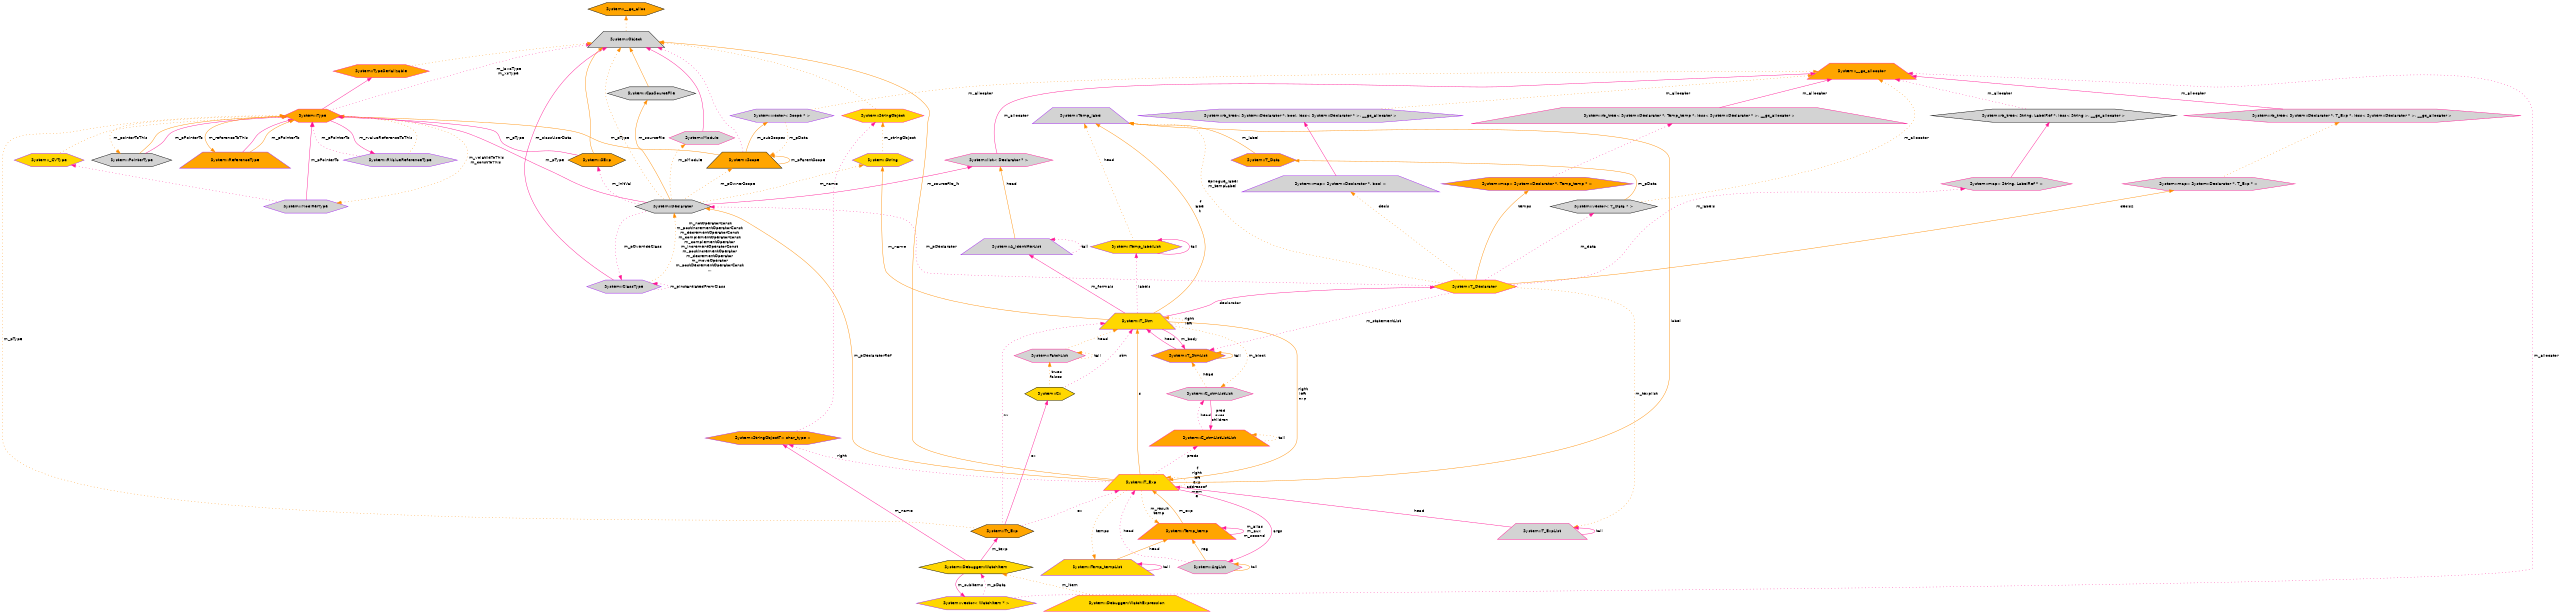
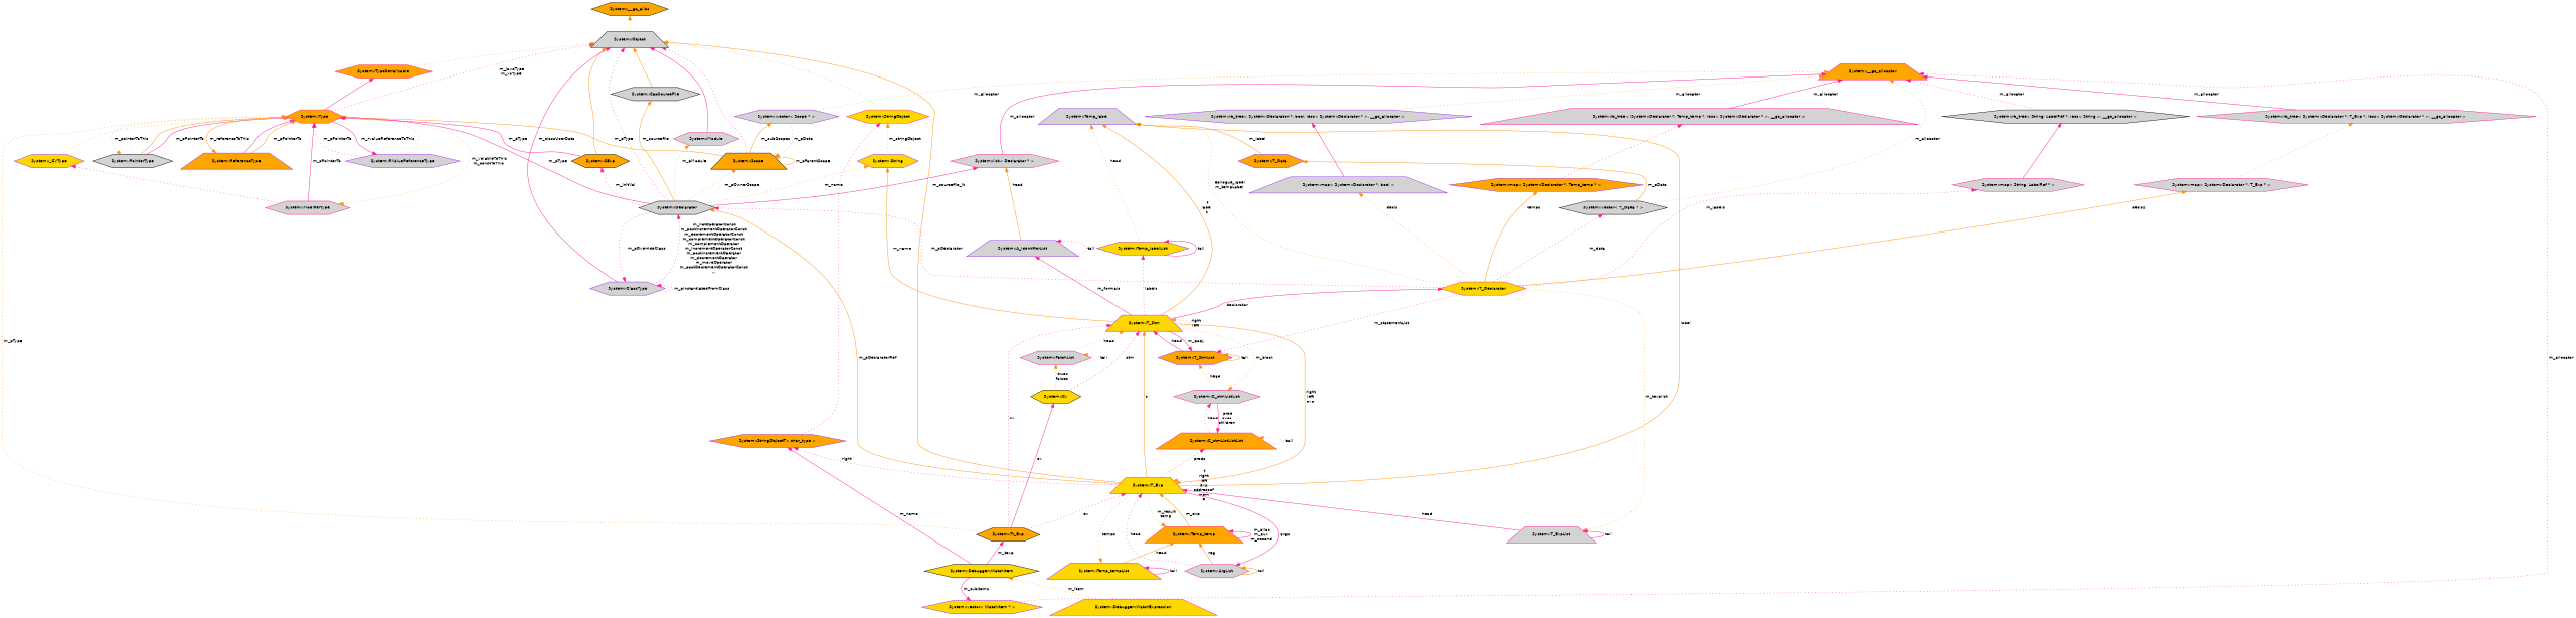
  digraph {
    node [color=deeppink fillcolor=lightgrey fontname=Helvetica fontsize=10 shape=hexagon style=filled]
    edge [color=darkorange dir=back fontname=Helvetica fontsize=10 labelfontname=Helvetica labelfontsize=10 style=dotted]
    n1 [fillcolor=gold fontcolor=black height=0.2 label="System::Debugger::WatchExpression" shape=trapezium width=0.4]
    n2 [color=black fillcolor=gold height=0.2 label="System::Debugger::WatchItem" width=0.4]
    n3 [color=purple fillcolor=gold height=0.2 label="System::vector\< WatchItem * \>" width=0.4]
    n4 [fillcolor=orange height=0.2 label="System::__gc_allocator" shape=trapezium width=0.4]
    n5 [color=purple height=0.2 label="System::rb_tree\< System::Declarator *, bool, less\< System::Declarator * \>, __gc_allocator \>" width=0.4]
    n6 [color=purple height=0.2 label="System::vector\< Scope * \>" width=0.4]
    n7 [height=0.2 label="System::list\< Declarator * \>" width=0.4]
    n8 [height=0.2 label="System::rb_tree\< System::Declarator *, Temp_temp *, less\< System::Declarator * \>, __gc_allocator \>" shape=trapezium width=0.4]
    n9 [color=black height=0.2 label="System::vector\< T_Data * \>" width=0.4]
    n10 [color=black height=0.2 label="System::rb_tree\< String, LabelRef *, less\< String \>, __gc_allocator \>" width=0.4]
    n11 [height=0.2 label="System::rb_tree\< System::Declarator *, T_Exp *, less\< System::Declarator * \>, __gc_allocator \>" width=0.4]
    n12 [color=purple height=0.2 label="System::map\< System::Declarator *, bool \>" shape=trapezium width=0.4]
    n13 [color=black fillcolor=orange height=0.2 label="System::Scope" shape=trapezium width=0.4]
    n14 [color=black height=0.2 label="System::Declarator" width=0.4]
    n15 [color=purple height=0.2 label="System::A_IdentifierList" shape=trapezium width=0.4]
    n16 [color=purple fillcolor=orange height=0.2 label="System::map\< System::Declarator *, Temp_temp * \>" width=0.4]
    n17 [fillcolor=gold height=0.2 label="System::T_Declarator" width=0.4]
    n18 [height=0.2 label="System::map\< String, LabelRef * \>" width=0.4]
    n19 [height=0.2 label="System::map\< System::Declarator *, T_Exp * \>" width=0.4]
    n20 [color=black fillcolor=orange height=0.2 label="System::Tr_Exp" width=0.4]
    n21 [fillcolor=orange height=0.2 label="System::Type" width=0.4]
    n22 [color=black height=0.2 label="System::PointerType" width=0.4]
    n23 [color=purple fillcolor=orange height=0.2 label="System::ReferenceType" shape=trapezium width=0.4]
    n24 [color=purple height=0.2 label="System::RValueReferenceType" width=0.4]
-   n25 [color=purple height=0.2 label="System::ModifierType" width=0.4]
+   n25 [height=0.2 label="System::ModifierType" width=0.4]
    n26 [color=purple fillcolor=gold height=0.2 label="System::_CVType" width=0.4]
    n27 [color=black fillcolor=orange height=0.2 label="System::SExp" width=0.4]
    n28 [fillcolor=gold height=0.2 label="System::T_Exp" shape=trapezium width=0.4]
    n29 [color=purple height=0.2 label="System::ClassType" width=0.4]
    n30 [fillcolor=orange height=0.2 label="System::TypeSerializable" width=0.4]
    n31 [color=black height=0.2 label="System::Object" shape=trapezium width=0.4]
    n32 [color=black height=0.2 label="System::CppSourceFile" width=0.4]
    n33 [fillcolor=gold height=0.2 label="System::StringObject" width=0.4]
    n34 [height=0.2 label="System::Module" width=0.4]
    n35 [color=purple fillcolor=gold height=0.2 label="System::T_Stm" shape=trapezium width=0.4]
    n36 [color=black fillcolor=gold height=0.2 label="System::Cx" width=0.4]
    n37 [color=purple fillcolor=orange height=0.2 label="System::T_StmList" width=0.4]
    n38 [height=0.2 label="System::PatchList" width=0.4]
    n39 [height=0.2 label="System::T_ExpList" shape=trapezium width=0.4]
    n40 [fillcolor=orange height=0.2 label="System::Temp_temp" shape=trapezium width=0.4]
    n41 [height=0.2 label="System::ArgList" width=0.4]
    n42 [color=purple fillcolor=gold height=0.2 label="System::String" width=0.4]
    n43 [color=purple fillcolor=orange height=0.2 label="System::StringObjectT\< char_type \>" width=0.4]
    n44 [color=black fillcolor=orange height=0.2 label="System::__gc_alloc" width=0.4]
    n45 [height=0.2 label="System::C_stmListList" width=0.4]
    n46 [fillcolor=orange height=0.2 label="System::C_stmListListList" shape=trapezium width=0.4]
    n47 [color=purple fillcolor=gold height=0.2 label="System::Temp_labelList" width=0.4]
    n48 [color=purple height=0.2 label="System::Temp_label" shape=trapezium width=0.4]
    n49 [color=purple fillcolor=orange height=0.2 label="System::T_Data" width=0.4]
    n50 [color=purple fillcolor=gold height=0.2 label="System::Temp_tempList" shape=trapezium width=0.4]
    n2 -> n1 [label=" m_item"]
-   n2 -> n3 [color=deeppink label=" m_pData"]
    n3 -> n2 [color=deeppink label=" m_subItems" style=solid]
    n4 -> n3 [color=deeppink label=" m_allocator"]
    n4 -> n5 [label=" m_allocator"]
    n4 -> n6 [label=" m_allocator"]
    n4 -> n7 [color=deeppink label=" m_allocator" style=solid]
    n4 -> n8 [color=deeppink label=" m_allocator" style=solid]
    n4 -> n9 [label=" m_allocator"]
    n4 -> n10 [color=deeppink label=" m_allocator"]
    n4 -> n11 [color=deeppink label=" m_allocator" style=solid]
    n5 -> n12 [color=deeppink style=solid]
    n6 -> n13 [label=" m_subScopes" style=solid]
    n7 -> n14 [color=deeppink label=" m_sourcefile_it" style=solid]
    n7 -> n15 [label=" head" style=solid]
    n8 -> n16 [color=deeppink]
    n9 -> n17 [color=deeppink label=" m_data"]
    n10 -> n18 [color=deeppink style=solid]
    n11 -> n19
    n12 -> n17 [label=" decls"]
    n13 -> n6 [label=" m_pData"]
    n13 -> n13 [label=" m_pParentScope" style=solid]
    n13 -> n14 [label=" m_pOwnerScope"]
    n14 -> n17 [color=deeppink label=" m_pDeclarator"]
    n14 -> n28 [label=" m_pDeclaratorRef" style=solid]
-   n14 -> n29 [label=" m_notOperatorConst\nm_postIncrementOperatorConst\nm_decrementOperatorConst\nm_complementOperatorConst\nm_complementOperator\nm_incrementOperatorConst\nm_postIncrementOperator\nm_decrementOperator\nm_moveOperator\nm_postDecrementOperatorConst\n..."]
+   n14 -> n29 [color=deeppink label=" m_notOperatorConst\nm_postIncrementOperatorConst\nm_decrementOperatorConst\nm_complementOperatorConst\nm_complementOperator\nm_incrementOperatorConst\nm_postIncrementOperator\nm_decrementOperator\nm_moveOperator\nm_postDecrementOperatorConst\n..."]
    n15 -> n15 [color=deeppink label=" tail"]
    n15 -> n35 [color=deeppink label=" m_formals" style=solid]
    n16 -> n17 [label=" temps" style=solid]
    n17 -> n35 [color=deeppink label=" declarator" style=solid]
    n18 -> n17 [color=deeppink label=" m_labels"]
    n19 -> n17 [label=" decls2" style=solid]
    n20 -> n2 [color=deeppink label=" m_texp" style=solid]
    n21 -> n13 [label=" m_pType" style=solid]
    n21 -> n14 [color=deeppink label=" m_pType" style=solid]
    n21 -> n20 [label=" m_pType"]
    n21 -> n22 [style=solid]
    n21 -> n22 [color=deeppink label=" m_pPointerTo" style=solid]
    n21 -> n23 [color=deeppink style=solid]
    n21 -> n23 [label=" m_pPointerTo" style=solid]
    n21 -> n24
    n21 -> n24 [color=deeppink label=" m_pPointerTo"]
    n21 -> n25 [color=deeppink label=" m_pPointerTo" style=solid]
    n21 -> n26
    n21 -> n27 [color=deeppink label=" m_pType" style=solid]
    n22 -> n21 [label=" m_pointerToThis"]
    n23 -> n21 [label=" m_referenceToThis" style=solid]
    n24 -> n21 [color=deeppink label=" m_rvalueReferenceToThis" style=solid]
    n25 -> n21 [label=" m_volatileToThis\nm_constToThis"]
    n26 -> n25 [color=deeppink]
    n27 -> n14 [color=deeppink label=" m_initVal"]
    n28 -> n20 [color=deeppink label=" ex"]
    n28 -> n28 [label=" f\nright\nleft\nexp\naddressof\nmem\ne"]
    n28 -> n35 [label=" right\nleft\nexp" style=solid]
    n28 -> n39 [color=deeppink label=" head" style=solid]
    n28 -> n40 [label=" m_exp" style=solid]
    n28 -> n41 [color=deeppink label=" head"]
    n29 -> n14 [color=deeppink label=" m_pOverrideClass"]
    n29 -> n29 [color=deeppink label=" m_pInstantiatedFromClass"]
    n30 -> n21 [color=deeppink style=solid]
    n31 -> n13 [color=deeppink]
-   n31 -> n14
+   n31 -> n14 [color=deeppink]
    n31 -> n21 [color=deeppink label=" m_javaType\nm_xsType"]
    n31 -> n27 [style=solid]
    n31 -> n28 [style=solid]
    n31 -> n29 [color=deeppink label=" m_classUserData" style=solid]
    n31 -> n30
    n31 -> n32 [style=solid]
    n31 -> n33
    n31 -> n34 [color=deeppink style=solid]
    n32 -> n14 [label=" m_sourcefile" style=solid]
    n33 -> n42 [label=" m_stringObject"]
    n33 -> n43 [color=deeppink]
    n34 -> n14 [label=" m_pModule"]
    n35 -> n20 [color=deeppink label=" nx"]
    n35 -> n28 [label=" s" style=solid]
    n35 -> n35 [label=" right\nleft"]
    n35 -> n36 [color=deeppink label=" stm"]
    n35 -> n37 [color=deeppink label=" head" style=solid]
    n35 -> n38 [label=" head"]
    n36 -> n20 [color=deeppink label=" cx" style=solid]
    n37 -> n17 [color=deeppink label=" m_statementList"]
    n37 -> n35 [color=deeppink label=" m_body" style=solid]
    n37 -> n37 [label=" tail" style=solid]
    n37 -> n45 [label=" head"]
    n38 -> n36 [label=" trues\nfalses"]
    n38 -> n38 [label=" tail"]
    n39 -> n17 [label=" m_texplist"]
    n39 -> n39 [color=deeppink label=" tail" style=solid]
    n40 -> n28 [label=" m_result\ntemp"]
    n40 -> n40 [color=deeppink label=" m_alias\nm_aux\nm_second" style=solid]
    n40 -> n41 [label=" reg" style=solid]
    n40 -> n50 [label=" head" style=solid]
    n41 -> n28 [color=deeppink label=" args" style=solid]
    n41 -> n41 [label=" tail" style=solid]
    n42 -> n14 [label=" m_name"]
    n42 -> n35 [label=" m_name" style=solid]
    n43 -> n2 [color=deeppink label=" m_name" style=solid]
    n43 -> n28 [color=deeppink label=" right"]
    n44 -> n31
    n45 -> n35 [label=" m_block"]
    n45 -> n46 [color=deeppink label=" head"]
    n46 -> n28 [color=deeppink label=" preds"]
    n46 -> n45 [color=deeppink label=" pred\nsucc\nchildren" style=solid]
    n46 -> n46 [label=" tail"]
    n47 -> n35 [color=deeppink label=" labels"]
    n47 -> n47 [color=deeppink label=" tail" style=solid]
    n48 -> n17 [label=" epilogue_label\nm_tempLabel"]
    n48 -> n28 [label=" label" style=solid]
    n48 -> n35 [label=" f\nlabel\nt" style=solid]
    n48 -> n47 [label=" head"]
    n48 -> n49 [label=" m_label" style=solid]
    n49 -> n9 [label=" m_pData" style=solid]
    n50 -> n28 [label=" temps"]
    n50 -> n50 [color=deeppink label=" tail" style=solid]
  }
